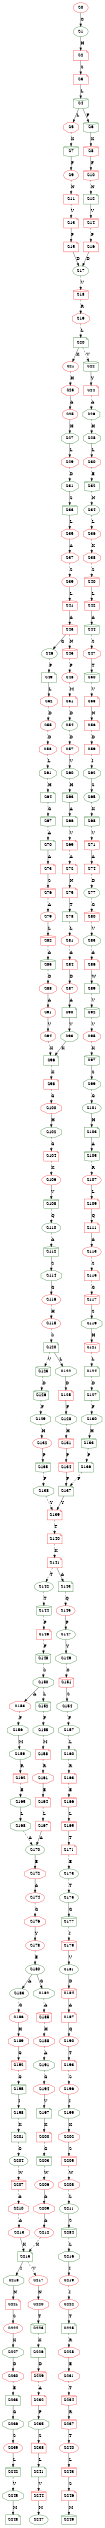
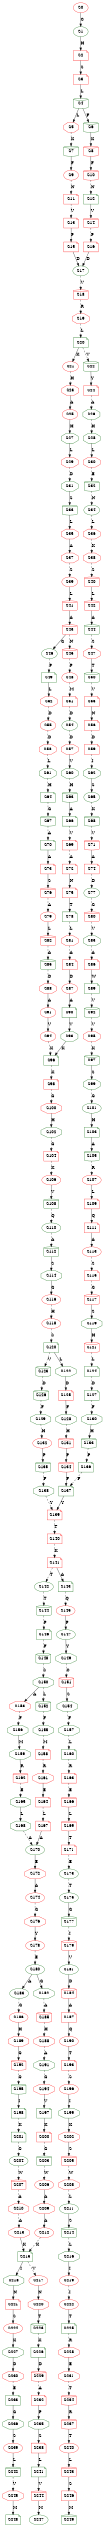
  strict digraph {
    node [color=red shape=octagon]
    edge [style=dashed]
    S0 [shape=ellipse]
    S1 [color=darkgreen shape=ellipse]
    S2 [shape=note]
    S3 [shape=note]
    S4 [color=darkgreen shape=cylinder]
    S5
    S6 [color=darkgreen shape=cylinder]
    S7 [color=darkgreen shape=cylinder]
    S8 [shape=cylinder]
    S9 [shape=ellipse]
    S10 [shape=cylinder]
    S11 [shape=note]
    S12 [color=darkgreen shape=note]
    S13 [shape=note]
    S14 [shape=cylinder]
    S15 [shape=note]
    S16 [shape=note]
    S17 [color=darkgreen shape=ellipse]
    S18 [shape=cylinder]
    S19
    S20 [color=darkgreen shape=note]
    S21 [shape=ellipse]
    S22 [color=darkgreen shape=cylinder]
    S23
    S24 [shape=note]
    S25 [shape=ellipse]
    S26 [color=darkgreen]
    S27 [color=darkgreen]
    S28 [color=darkgreen]
    S29
    S30
    S31 [color=darkgreen]
    S32 [color=darkgreen shape=cylinder]
    S33 [color=darkgreen shape=cylinder]
    S34 [color=darkgreen shape=ellipse]
    S35
    S36
    S37
    S38
    S39 [shape=ellipse]
    S40 [shape=cylinder]
    S41 [shape=cylinder]
    S42 [shape=cylinder]
    S43 [shape=cylinder]
    S44 [color=darkgreen shape=cylinder]
    S45 [shape=cylinder]
    S46 [color=darkgreen shape=ellipse]
    S47
    S48 [shape=ellipse]
    S49 [color=darkgreen shape=note]
    S50 [color=darkgreen shape=cylinder]
    S51 [shape=note]
    S52
    S53 [shape=note]
    S54 [color=darkgreen shape=ellipse]
    S55 [shape=ellipse]
    S56 [shape=note]
    S57
    S58
    S59 [shape=note]
    S60 [color=darkgreen]
    S61 [color=darkgreen]
    S62 [color=darkgreen]
    S63 [color=darkgreen shape=cylinder]
    S64 [color=darkgreen shape=note]
    S65 [color=darkgreen shape=ellipse]
    S66 [color=darkgreen shape=note]
    S67 [color=darkgreen shape=cylinder]
    S68 [color=darkgreen shape=cylinder]
    S69 [shape=note]
    S70 [color=darkgreen shape=note]
    S71 [shape=cylinder]
    S72 [shape=note]
    S73 [shape=note]
    S74 [shape=note]
    S75 [shape=note]
    S76 [shape=cylinder]
    S77 [color=darkgreen shape=ellipse]
    S78 [color=darkgreen shape=note]
    S79 [shape=ellipse]
    S80 [shape=cylinder]
    S81
    S82 [shape=cylinder]
    S83 [color=darkgreen]
    S84 [shape=note]
    S85 [color=darkgreen shape=cylinder]
    S86 [shape=note]
    S87 [shape=ellipse]
    S88
    S89 [color=darkgreen shape=note]
    S90 [color=darkgreen shape=note]
    S91 [shape=ellipse]
    S92 [color=darkgreen shape=cylinder]
    S93 [color=darkgreen]
    S94 [shape=ellipse]
    S95
    S96 [color=darkgreen shape=note]
    S97 [color=darkgreen shape=cylinder]
    S98 [shape=note]
    S99 [color=darkgreen]
    S100
    S101 [color=darkgreen shape=ellipse]
    S102 [color=darkgreen]
    S103 [color=darkgreen shape=note]
    S104 [shape=note]
    S105 [color=darkgreen shape=cylinder]
    S106 [shape=ellipse]
    S107 [shape=ellipse]
    S108 [color=darkgreen shape=cylinder]
    S109 [shape=note]
    S110 [color=darkgreen shape=ellipse]
    S111 [shape=note]
    S112 [color=darkgreen shape=cylinder]
    S113 [shape=ellipse]
    S114 [color=darkgreen]
    S115 [shape=note]
    S116 [shape=ellipse]
    S117 [shape=cylinder]
    S118 [shape=ellipse]
    S119 [color=darkgreen]
    S120 [color=darkgreen shape=note]
    S121 [shape=cylinder]
    S122 [color=darkgreen]
    S123 [color=darkgreen shape=cylinder]
    S124 [color=darkgreen shape=note]
    S125 [shape=note]
    S126 [color=darkgreen shape=cylinder]
    S127 [color=darkgreen shape=note]
    S128 [color=darkgreen]
    S129 [color=darkgreen]
    S130 [color=darkgreen]
    S131 [shape=cylinder]
    S132 [shape=ellipse]
    S133 [color=darkgreen shape=cylinder]
    S134 [shape=cylinder]
    S135 [color=darkgreen shape=cylinder]
    S136 [color=darkgreen shape=note]
    S137 [color=darkgreen shape=note]
    S138 [color=darkgreen]
    S139 [shape=note]
    S140 [shape=note]
    S141 [shape=note]
    S142 [color=darkgreen shape=ellipse]
    S143 [color=darkgreen shape=note]
    S144 [color=darkgreen shape=cylinder]
    S145 [shape=ellipse]
-   S146 [shape=note]
+   S146 [color=darkgreen shape=note]
    S147 [color=darkgreen shape=ellipse]
    S148 [color=darkgreen shape=cylinder]
    S149 [color=darkgreen]
    S150 [color=darkgreen]
    S151 [shape=cylinder]
    S152 [color=darkgreen shape=cylinder]
    S153
    S154 [color=darkgreen]
    S155 [color=darkgreen]
    S156 [color=darkgreen]
    S157 [color=darkgreen]
    S158 [shape=note]
    S159 [color=darkgreen]
    S160 [color=darkgreen shape=note]
    S161
    S162 [shape=cylinder]
    S163 [shape=note]
    S164 [shape=note]
    S165 [color=darkgreen]
    S166 [shape=cylinder]
    S167 [shape=note]
    S168 [color=darkgreen]
    S169 [shape=cylinder]
    S170 [color=darkgreen shape=ellipse]
    S171 [shape=note]
    S172
    S173 [color=darkgreen shape=ellipse]
    S174 [shape=ellipse]
    S175 [color=darkgreen shape=ellipse]
    S176
    S177 [color=darkgreen shape=cylinder]
    S178 [shape=ellipse]
    S179 [shape=cylinder]
    S180 [color=darkgreen shape=ellipse]
    S181 [color=darkgreen shape=ellipse]
    S182 [color=darkgreen]
    S183 [color=darkgreen shape=ellipse]
    S184 [shape=cylinder]
    S185 [shape=cylinder]
    S186 [shape=ellipse]
    S187 [shape=note]
    S188
    S189
    S190 [shape=ellipse]
    S191 [color=darkgreen]
    S192 [shape=cylinder]
    S193 [shape=note]
    S194
    S195 [color=darkgreen shape=cylinder]
    S196 [shape=ellipse]
    S197 [color=darkgreen shape=note]
    S198 [color=darkgreen shape=note]
    S199 [color=darkgreen]
    S200 [shape=note]
    S201 [color=darkgreen shape=note]
    S202
    S203 [color=darkgreen shape=cylinder]
    S204 [color=darkgreen shape=ellipse]
    S205 [shape=cylinder]
    S206 [shape=ellipse]
    S207 [shape=cylinder]
    S208
    S209
    S210
    S211 [color=darkgreen shape=ellipse]
    S212 [shape=ellipse]
    S213
-   S214 [color=darkgreen shape=cylinder label=S284]
+   S214 [color=darkgreen shape=cylinder]
    S215 [color=darkgreen shape=note]
    S216 [color=darkgreen]
    S217 [shape=ellipse]
    S218 [color=darkgreen]
    S219 [shape=ellipse]
    S220
    S221 [shape=note]
    S222 [shape=ellipse]
    S223 [color=darkgreen shape=cylinder]
    S224 [shape=ellipse]
    S225 [color=darkgreen shape=note]
    S226 [color=darkgreen shape=note]
    S227 [color=darkgreen]
    S228
    S229 [shape=cylinder]
    S230
    S231
    S232 [shape=note]
    S233 [color=darkgreen shape=note]
    S234 [shape=cylinder]
    S235 [color=darkgreen]
    S236 [color=darkgreen]
    S237 [shape=cylinder]
    S238 [shape=note]
    S239 [shape=ellipse]
    S240 [shape=ellipse]
    S241 [color=darkgreen shape=note]
    S242 [color=darkgreen shape=cylinder]
    S243 [shape=cylinder]
    S244 [shape=cylinder]
-   S245 [color=darkgreen]
+   S245
    S246 [shape=note]
    S247 [color=darkgreen shape=ellipse]
    S248 [color=darkgreen shape=note]
    S249 [color=darkgreen shape=cylinder]
    S0 -> S1 [label=C style=solid]
    S1 -> S2 [label=H style=solid]
    S2 -> S3 [label=S style=solid]
    S3 -> S4 [label=L style=solid]
    S4 -> S5 [label=L style=solid]
    S4 -> S6 [label=F style=solid]
    S5 -> S7 [label=K]
    S6 -> S8 [label=K style=solid]
    S7 -> S9 [label=F style=solid]
    S8 -> S10 [label=F style=solid]
    S9 -> S11 [label=N]
    S10 -> S12 [label=N]
    S11 -> S13 [label=V]
    S12 -> S14 [label=V style=solid]
    S13 -> S15 [label=P style=solid]
    S14 -> S16 [label=P]
    S15 -> S17 [label=D style=solid]
    S16 -> S17 [label=D style=solid]
    S17 -> S18 [label=V]
    S18 -> S19 [label=R]
    S19 -> S20 [label=L]
    S20 -> S21 [label=K style=solid]
    S20 -> S22 [label=V]
    S21 -> S23 [label=H]
    S22 -> S24 [label=Y style=solid]
    S23 -> S25 [label=A style=solid]
    S24 -> S26 [label=A]
    S25 -> S27 [label=H style=solid]
    S26 -> S28 [label=H]
    S27 -> S29 [label=L style=solid]
    S28 -> S30 [label=L style=solid]
    S29 -> S31 [label=D]
    S30 -> S32 [label=E]
    S31 -> S33 [label=S style=solid]
    S32 -> S34 [label=N]
    S33 -> S35 [label=L style=solid]
    S34 -> S36 [label=L]
    S35 -> S37 [label=A style=solid]
    S36 -> S38 [label=K]
    S37 -> S39 [label=S]
    S38 -> S40 [label=S]
    S39 -> S41 [label=L style=solid]
    S40 -> S42 [label=L style=solid]
    S41 -> S43 [label=A style=solid]
    S42 -> S44 [label=A style=solid]
    S43 -> S45 [label=N]
    S43 -> S46 [label=G style=solid]
    S44 -> S47 [label=S]
    S45 -> S48 [label=P]
    S46 -> S49 [label=P]
    S47 -> S50 [label=T style=solid]
    S48 -> S51 [label=M]
    S49 -> S52 [label=L style=solid]
    S50 -> S53 [label=V]
    S51 -> S54 [label=D]
    S52 -> S55 [label=D]
    S53 -> S56 [label=N style=solid]
    S54 -> S57 [label=D]
    S55 -> S58 [label=D]
    S56 -> S59 [label=D]
    S57 -> S60 [label=V style=solid]
    S58 -> S61 [label=L]
    S59 -> S62 [label=I]
    S60 -> S63 [label=H]
    S61 -> S64 [label=H]
    S62 -> S65 [label=S style=solid]
    S63 -> S66 [label=A style=solid]
    S64 -> S67 [label=G]
    S65 -> S68 [label=K]
    S66 -> S69 [label=V]
    S67 -> S70 [label=A]
    S68 -> S71 [label=V]
    S69 -> S72 [label=A]
    S70 -> S73 [label=A style=solid]
    S71 -> S74 [label=A style=solid]
    S72 -> S75 [label=N style=solid]
    S73 -> S76 [label=S style=solid]
    S74 -> S77 [label=D]
    S75 -> S78 [label=T style=solid]
    S76 -> S79 [label=A]
    S77 -> S80 [label=G]
    S78 -> S81 [label=L]
    S79 -> S82 [label=L style=solid]
    S80 -> S83 [label=V]
    S81 -> S84 [label=A]
    S82 -> S85 [label=A]
    S83 -> S86 [label=A]
    S84 -> S87 [label=D style=solid]
    S85 -> S88 [label=D]
    S86 -> S89 [label=W style=solid]
    S87 -> S90 [label=A style=solid]
    S88 -> S91 [label=A style=solid]
    S89 -> S92 [label=V]
    S90 -> S93 [label=V style=solid]
    S91 -> S94 [label=V style=solid]
    S92 -> S95 [label=V]
    S93 -> S96 [label=K style=solid]
    S94 -> S96 [label=K]
    S95 -> S97 [label=K]
    S96 -> S98 [label=K]
    S97 -> S99 [label=S style=solid]
    S98 -> S100 [label=G]
    S99 -> S101 [label=G]
    S100 -> S102 [label=H style=solid]
    S101 -> S103 [label=H style=solid]
    S102 -> S104 [label=G]
    S103 -> S105 [label=A style=solid]
    S104 -> S106 [label=K]
    S105 -> S107 [label=R]
    S106 -> S108 [label=V style=solid]
    S107 -> S109 [label=L style=solid]
    S108 -> S110 [label=Q]
    S109 -> S111 [label=Q style=solid]
    S110 -> S112 [label=A]
    S111 -> S113 [label=A style=solid]
    S112 -> S114 [label=S style=solid]
    S113 -> S115 [label=S]
    S114 -> S116 [label=G style=solid]
    S115 -> S117 [label=G]
    S116 -> S118 [label=H]
    S117 -> S119 [label=S style=solid]
    S118 -> S120 [label=S]
    S119 -> S121 [label=H style=solid]
    S120 -> S122 [label=L style=solid]
    S120 -> S123 [label=V]
    S121 -> S124 [label=L]
    S122 -> S125 [label=D style=solid]
    S123 -> S126 [label=D]
    S124 -> S127 [label=D]
    S125 -> S128 [label=F style=solid]
    S126 -> S129 [label=F]
    S127 -> S130 [label=F]
    S128 -> S131 [label=H]
    S129 -> S132 [label=H]
    S130 -> S133 [label=H style=solid]
    S131 -> S134 [label=P style=solid]
    S132 -> S135 [label=P style=solid]
    S133 -> S136 [label=P]
    S134 -> S137 [label=F style=solid]
    S135 -> S138 [label=F]
    S136 -> S137 [label=F]
    S137 -> S139 [label=Y style=solid]
    S138 -> S139 [label=Y]
    S139 -> S140 [label=T]
    S140 -> S141 [label=K]
    S141 -> S142 [label=T]
    S141 -> S143 [label=A style=solid]
    S142 -> S144 [label=T]
    S143 -> S145 [label=Q]
    S144 -> S146 [label=P]
    S145 -> S147 [label=P style=solid]
    S146 -> S148 [label=F]
    S147 -> S149 [label=Y style=solid]
    S148 -> S150 [label=S]
    S149 -> S151 [label=C]
    S150 -> S152 [label=L]
    S150 -> S153 [label=A style=solid]
    S151 -> S154 [label=S style=solid]
    S152 -> S155 [label=F]
    S153 -> S156 [label=F]
    S154 -> S157 [label=F]
    S155 -> S158 [label=M]
    S156 -> S159 [label=M style=solid]
    S157 -> S160 [label=L]
    S158 -> S161 [label=R]
    S159 -> S162 [label=R style=solid]
    S160 -> S163 [label=R]
    S161 -> S164 [label=E style=solid]
    S162 -> S165 [label=E]
    S163 -> S166 [label=E]
    S164 -> S167 [label=L]
    S165 -> S168 [label=L style=solid]
    S166 -> S169 [label=L style=solid]
    S167 -> S170 [label=A style=solid]
    S168 -> S170 [label=A]
    S169 -> S171 [label=T style=solid]
    S170 -> S172 [label=E style=solid]
    S171 -> S173 [label=E]
    S172 -> S174 [label=A style=solid]
    S173 -> S175 [label=T]
    S174 -> S176 [label=G]
    S175 -> S177 [label=G style=solid]
    S176 -> S178 [label=Y style=solid]
    S177 -> S179 [label=I]
    S178 -> S180 [label=E]
    S179 -> S181 [label=V style=solid]
    S180 -> S182 [label=G style=solid]
    S180 -> S183 [label=A style=solid]
    S181 -> S184 [label=D style=solid]
    S182 -> S185 [label=A]
    S183 -> S186 [label=G]
    S184 -> S187 [label=A style=solid]
    S185 -> S188 [label=H]
    S186 -> S189 [label=H style=solid]
    S187 -> S190 [label=Q style=solid]
    S188 -> S191 [label=A]
    S189 -> S192 [label=G style=solid]
    S190 -> S193 [label=T style=solid]
    S191 -> S194 [label=G]
    S192 -> S195 [label=G]
    S193 -> S196 [label=S]
    S194 -> S197 [label=V style=solid]
    S195 -> S198 [label=I style=solid]
    S196 -> S199 [label=I style=solid]
    S197 -> S200 [label=K style=solid]
    S198 -> S201 [label=K]
    S199 -> S202 [label=K style=solid]
    S200 -> S203 [label=G]
    S201 -> S204 [label=G]
    S202 -> S205 [label=S style=solid]
    S203 -> S206 [label=W]
    S204 -> S207 [label=W]
    S205 -> S208 [label=W]
    S206 -> S209 [label=A style=solid]
    S207 -> S210 [label=A]
    S208 -> S211 [label=L]
    S209 -> S212 [label=A style=solid]
    S210 -> S213 [label=A]
    S211 -> S214 [label=S style=solid]
    S212 -> S215 [label=K]
    S213 -> S215 [label=K style=solid]
    S214 -> S216 [label=L]
    S215 -> S217 [label=V]
    S215 -> S218 [label=I style=solid]
    S216 -> S219 [label=I style=solid]
    S217 -> S220 [label=N style=solid]
    S218 -> S221 [label=N style=solid]
    S219 -> S222 [label=I]
    S220 -> S223 [label=T style=solid]
    S221 -> S224 [label=S style=solid]
    S222 -> S225 [label=T style=solid]
    S223 -> S226 [label=K]
    S224 -> S227 [label=K style=solid]
    S225 -> S228 [label=R]
    S226 -> S229 [label=D style=solid]
    S227 -> S230 [label=D style=solid]
    S228 -> S231 [label=E style=solid]
    S229 -> S232 [label=A]
    S230 -> S233 [label=E]
    S231 -> S234 [label=T]
    S232 -> S235 [label=P style=solid]
    S233 -> S236 [label=G style=solid]
    S234 -> S237 [label=R style=solid]
    S235 -> S238 [label=S style=solid]
    S236 -> S239 [label=S style=solid]
    S237 -> S240 [label=T style=solid]
    S238 -> S241 [label=L style=solid]
    S239 -> S242 [label=L style=solid]
    S240 -> S243 [label=L style=solid]
    S241 -> S244 [label=V style=solid]
    S242 -> S245 [label=V]
    S243 -> S246 [label=S style=solid]
    S244 -> S247 [label=M style=solid]
    S245 -> S248 [label=M style=solid]
    S246 -> S249 [label=M style=solid]
  }
